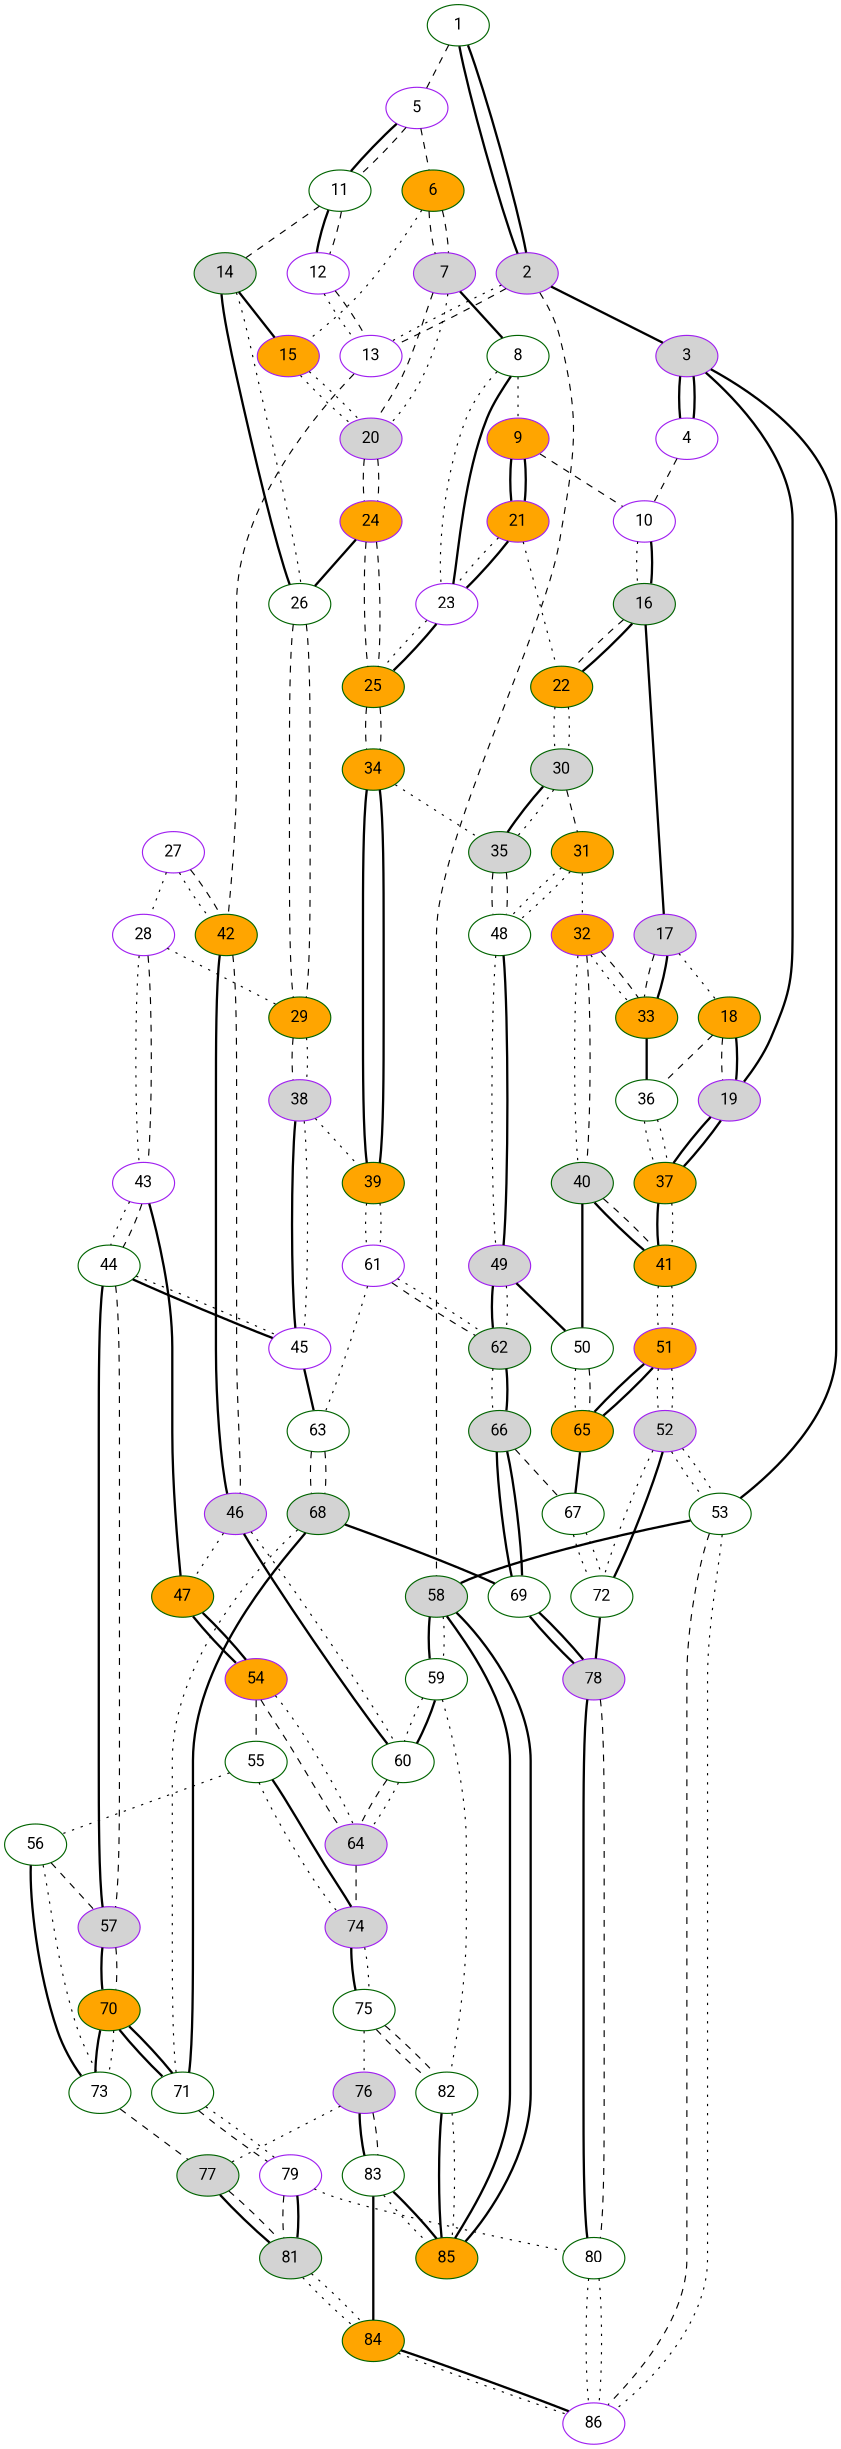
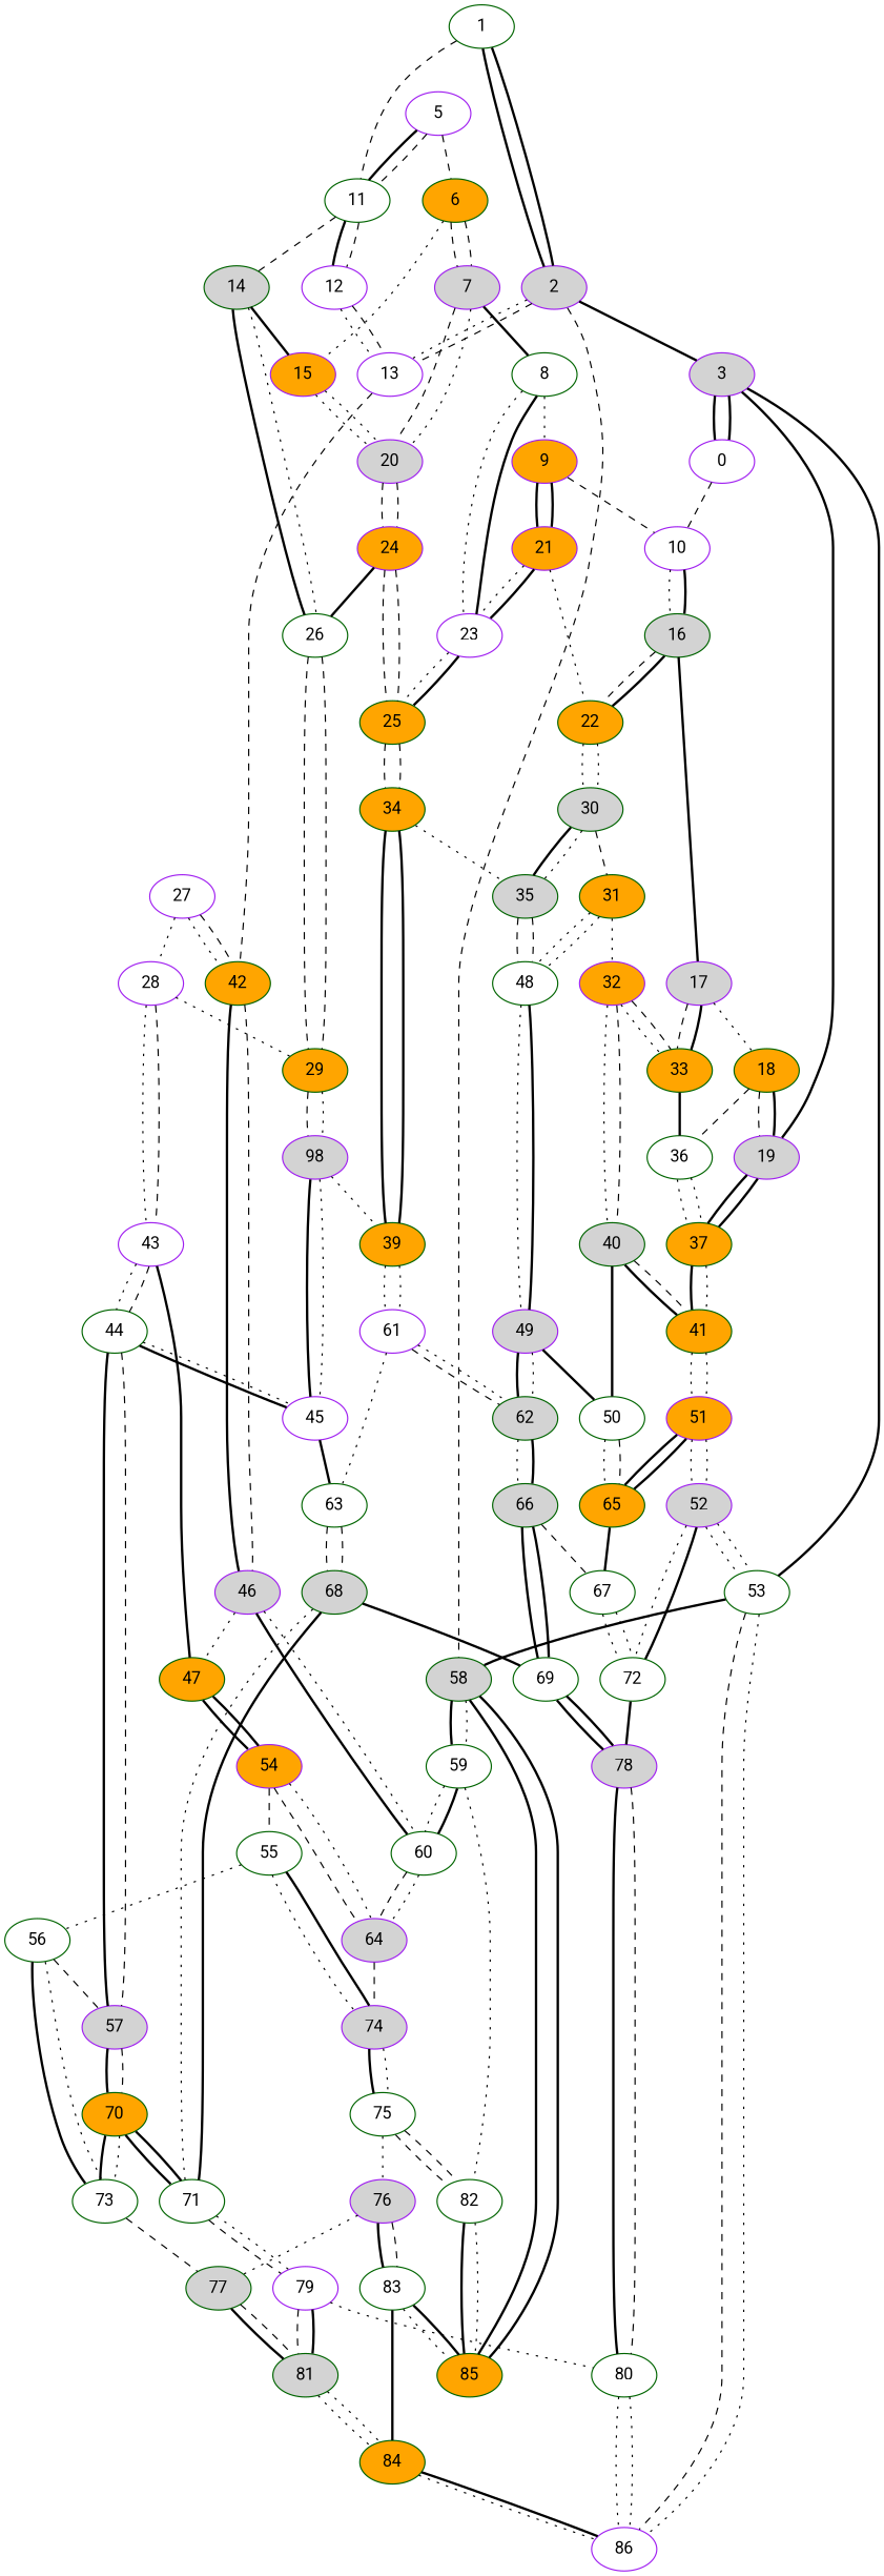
  graph {
    fontname=Roboto
    node [color=darkgreen fillcolor=white fontname=Roboto style=filled]
    edge [fontname=Roboto style=dotted]
    2 [color=purple fillcolor=lightgrey]
    1
    5 [color=purple]
    3 [color=purple fillcolor=lightgrey]
    13 [color=purple]
    58 [fillcolor=lightgrey]
    6 [fillcolor=orange]
    11
-   4 [color=purple]
+   4 [color=purple label=0]
    19 [color=purple fillcolor=lightgrey]
    53
    42 [fillcolor=orange]
    59
    85 [fillcolor=orange]
    10 [color=purple]
    37 [fillcolor=orange]
    86 [color=purple]
    16 [fillcolor=lightgrey]
    7 [color=purple fillcolor=lightgrey]
    15 [color=purple fillcolor=orange]
    12 [color=purple]
    14 [fillcolor=lightgrey]
    8
    20 [color=purple fillcolor=lightgrey]
    9 [color=purple fillcolor=orange]
    23 [color=purple]
    24 [color=purple fillcolor=orange]
    21 [color=purple fillcolor=orange]
    25 [fillcolor=orange]
    22 [fillcolor=orange]
    17 [color=purple fillcolor=lightgrey]
    26
    27 [color=purple]
    28 [color=purple]
    46 [color=purple fillcolor=lightgrey]
    29 [fillcolor=orange]
    18 [fillcolor=orange]
    33 [fillcolor=orange]
    30 [fillcolor=lightgrey]
    36
    41 [fillcolor=orange]
    31 [fillcolor=orange]
    35 [fillcolor=lightgrey]
    34 [fillcolor=orange]
    39 [fillcolor=orange]
-   38 [color=purple fillcolor=lightgrey]
+   38 [color=purple fillcolor=lightgrey label=98]
    43 [color=purple]
    44
    47 [fillcolor=orange]
    45 [color=purple]
    32 [color=purple fillcolor=orange]
    48
    40 [fillcolor=lightgrey]
    49 [color=purple fillcolor=lightgrey]
    50
    61 [color=purple]
    51 [color=purple fillcolor=orange]
    63
    62 [fillcolor=lightgrey]
    65 [fillcolor=orange]
    52 [color=purple fillcolor=lightgrey]
    60
    57 [color=purple fillcolor=lightgrey]
    54 [color=purple fillcolor=orange]
    70 [fillcolor=orange]
    68 [fillcolor=lightgrey]
    64 [color=purple fillcolor=lightgrey]
    55
    66 [fillcolor=lightgrey]
    67
    72
    78 [color=purple fillcolor=lightgrey]
    56
    74 [color=purple fillcolor=lightgrey]
    73
    75
    77 [fillcolor=lightgrey]
    71
    82
    69
    79 [color=purple]
    80
    81 [fillcolor=lightgrey]
    76 [color=purple fillcolor=lightgrey]
    83
    84 [fillcolor=orange]
    2 -- 3 [style=bold]
    2 -- 13
    2 -- 13 [style=dashed]
    2 -- 58 [style=dashed]
    1 -- 2 [style=bold]
    1 -- 2 [style=bold]
-   1 -- 5 [style=dashed]
+   1 -- 11 [style=dashed]
    5 -- 6 [style=dashed]
    5 -- 11 [style=bold]
    5 -- 11 [style=dashed]
    3 -- 4 [style=bold]
    3 -- 4 [style=bold]
    3 -- 19 [style=bold]
    3 -- 53 [style=bold]
    13 -- 42 [style=dashed]
    58 -- 59 [style=bold]
    58 -- 59
    58 -- 85 [style=bold]
    58 -- 85 [style=bold]
    6 -- 7 [style=dashed]
    6 -- 7 [style=dashed]
    6 -- 15
    11 -- 12 [style=bold]
    11 -- 12 [style=dashed]
    11 -- 14 [style=dashed]
    4 -- 10 [style=dashed]
    19 -- 37 [style=bold]
    19 -- 37 [style=bold]
    53 -- 58 [style=bold]
    53 -- 86 [style=dashed]
    53 -- 86
    42 -- 46 [style=bold]
    42 -- 46 [style=dashed]
    59 -- 60
    59 -- 60 [style=bold]
    59 -- 82
    10 -- 16
    10 -- 16 [style=bold]
    37 -- 41 [style=bold]
    37 -- 41
    16 -- 22 [style=dashed]
    16 -- 22 [style=bold]
    16 -- 17 [style=bold]
    7 -- 8 [style=bold]
    7 -- 20 [style=dashed]
    7 -- 20
    15 -- 20
    15 -- 20
    12 -- 13
    12 -- 13 [style=dashed]
    14 -- 15 [style=bold]
    14 -- 26 [style=bold]
    14 -- 26
    8 -- 9
    8 -- 23
    8 -- 23 [style=bold]
    20 -- 24 [style=dashed]
    20 -- 24 [style=dashed]
    9 -- 10 [style=dashed]
    9 -- 21 [style=bold]
    9 -- 21 [style=bold]
    23 -- 25
    23 -- 25 [style=bold]
    24 -- 25 [style=dashed]
    24 -- 25 [style=dashed]
    24 -- 26 [style=bold]
    21 -- 23
    21 -- 23 [style=bold]
    21 -- 22
    25 -- 34 [style=dashed]
    25 -- 34 [style=dashed]
    22 -- 30
    22 -- 30
    17 -- 18
    17 -- 33 [style=dashed]
    17 -- 33 [style=bold]
    26 -- 29 [style=dashed]
    26 -- 29 [style=dashed]
    27 -- 42
    27 -- 42 [style=dashed]
    27 -- 28
    28 -- 29
    28 -- 43
    28 -- 43 [style=dashed]
    46 -- 47
    46 -- 60 [style=bold]
    46 -- 60
    29 -- 38 [style=dashed]
    29 -- 38
    18 -- 19 [style=dashed]
    18 -- 19 [style=bold]
    18 -- 36 [style=dashed]
    33 -- 36 [style=bold]
    30 -- 31 [style=dashed]
    30 -- 35 [style=bold]
    30 -- 35
    36 -- 37
    36 -- 37
    41 -- 51
    41 -- 51
    31 -- 32
    31 -- 48
    31 -- 48
    35 -- 48 [style=dashed]
    35 -- 48 [style=dashed]
    34 -- 35
    34 -- 39 [style=bold]
    34 -- 39 [style=bold]
    39 -- 61
    39 -- 61
    38 -- 39
    38 -- 45 [style=bold]
    38 -- 45
    43 -- 44
    43 -- 44 [style=dashed]
    43 -- 47 [style=bold]
    44 -- 45 [style=bold]
    44 -- 45
    44 -- 57 [style=bold]
    44 -- 57 [style=dashed]
    47 -- 54 [style=bold]
    47 -- 54 [style=bold]
    45 -- 63 [style=bold]
    32 -- 33
    32 -- 33 [style=dashed]
    32 -- 40
    32 -- 40 [style=dashed]
    48 -- 49
    48 -- 49 [style=bold]
    40 -- 41 [style=bold]
    40 -- 41 [style=dashed]
    40 -- 50 [style=bold]
    49 -- 50 [style=bold]
    49 -- 62 [style=bold]
    49 -- 62
    50 -- 65
    50 -- 65 [style=dashed]
    61 -- 63
    61 -- 62 [style=dashed]
    61 -- 62
    51 -- 65 [style=bold]
    51 -- 65 [style=bold]
    51 -- 52
    51 -- 52
    63 -- 68 [style=dashed]
    63 -- 68 [style=dashed]
    62 -- 66
    62 -- 66 [style=bold]
    65 -- 67 [style=bold]
    52 -- 53
    52 -- 53
    52 -- 72
    52 -- 72 [style=bold]
    60 -- 64 [style=dashed]
    60 -- 64
    57 -- 70 [style=bold]
    57 -- 70 [style=dashed]
    54 -- 64 [style=dashed]
    54 -- 64
    54 -- 55 [style=dashed]
    70 -- 73 [style=bold]
    70 -- 73
    70 -- 71 [style=bold]
    70 -- 71 [style=bold]
    68 -- 71
    68 -- 71 [style=bold]
    68 -- 69 [style=bold]
    64 -- 74 [style=dashed]
    55 -- 56
    55 -- 74
    55 -- 74 [style=bold]
    66 -- 67 [style=dashed]
    66 -- 69 [style=bold]
    66 -- 69 [style=bold]
    67 -- 72
    67 -- 72
    72 -- 78 [style=bold]
    78 -- 80 [style=bold]
    78 -- 80 [style=dashed]
    56 -- 57 [style=dashed]
    56 -- 73 [style=bold]
    56 -- 73
    74 -- 75 [style=bold]
    74 -- 75
    73 -- 77 [style=dashed]
    75 -- 82 [style=dashed]
    75 -- 82 [style=dashed]
    75 -- 76
    77 -- 81 [style=bold]
    77 -- 81 [style=dashed]
    71 -- 79 [style=dashed]
    71 -- 79
    82 -- 85 [style=bold]
    82 -- 85
    69 -- 78 [style=bold]
    69 -- 78 [style=bold]
    79 -- 80
    79 -- 81 [style=dashed]
    79 -- 81 [style=bold]
    80 -- 86
    80 -- 86
    81 -- 84
    81 -- 84
    76 -- 77
    76 -- 83 [style=bold]
    76 -- 83 [style=dashed]
    83 -- 85
    83 -- 85 [style=bold]
    83 -- 84 [style=bold]
    84 -- 86
    84 -- 86 [style=bold]
  }
